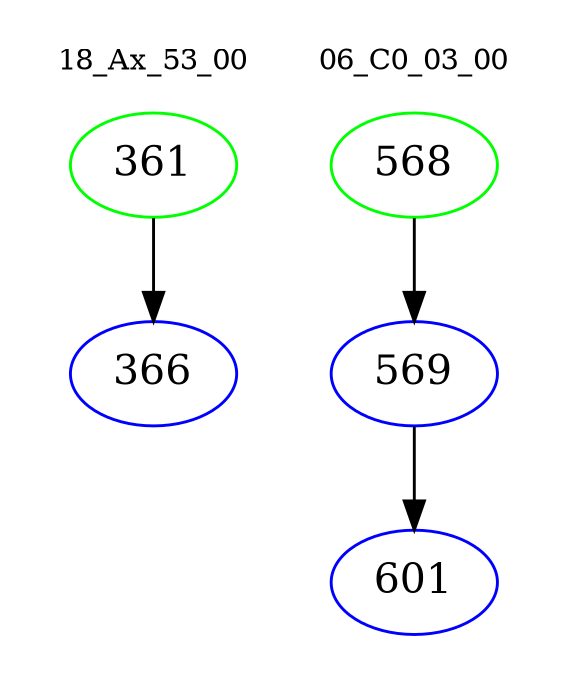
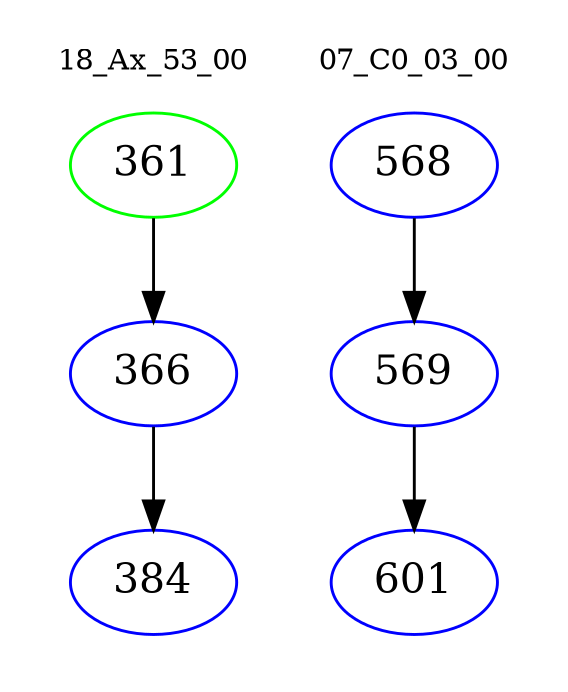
  digraph {
    node [color=blue]
    edge [color=black]
    n1 [color=green label=361]
    n2 [label=366]
-   n4 [color=green label=568]
+   n3 [label=384]
+   n4 [label=568]
    n5 [label=569]
    n6 [label=601]
    subgraph cluster_1 {
      color=white
      fontsize=10
      label="18_Ax_53_00"
      n1
      n2
+     n3
    }
    subgraph cluster_2 {
      color=white
      fontsize=10
-     label="06_C0_03_00"
+     label="07_C0_03_00"
      n4
      n5
      n6
    }
    n1 -> n2
+   n2 -> n3
    n4 -> n5
    n5 -> n6
  }
